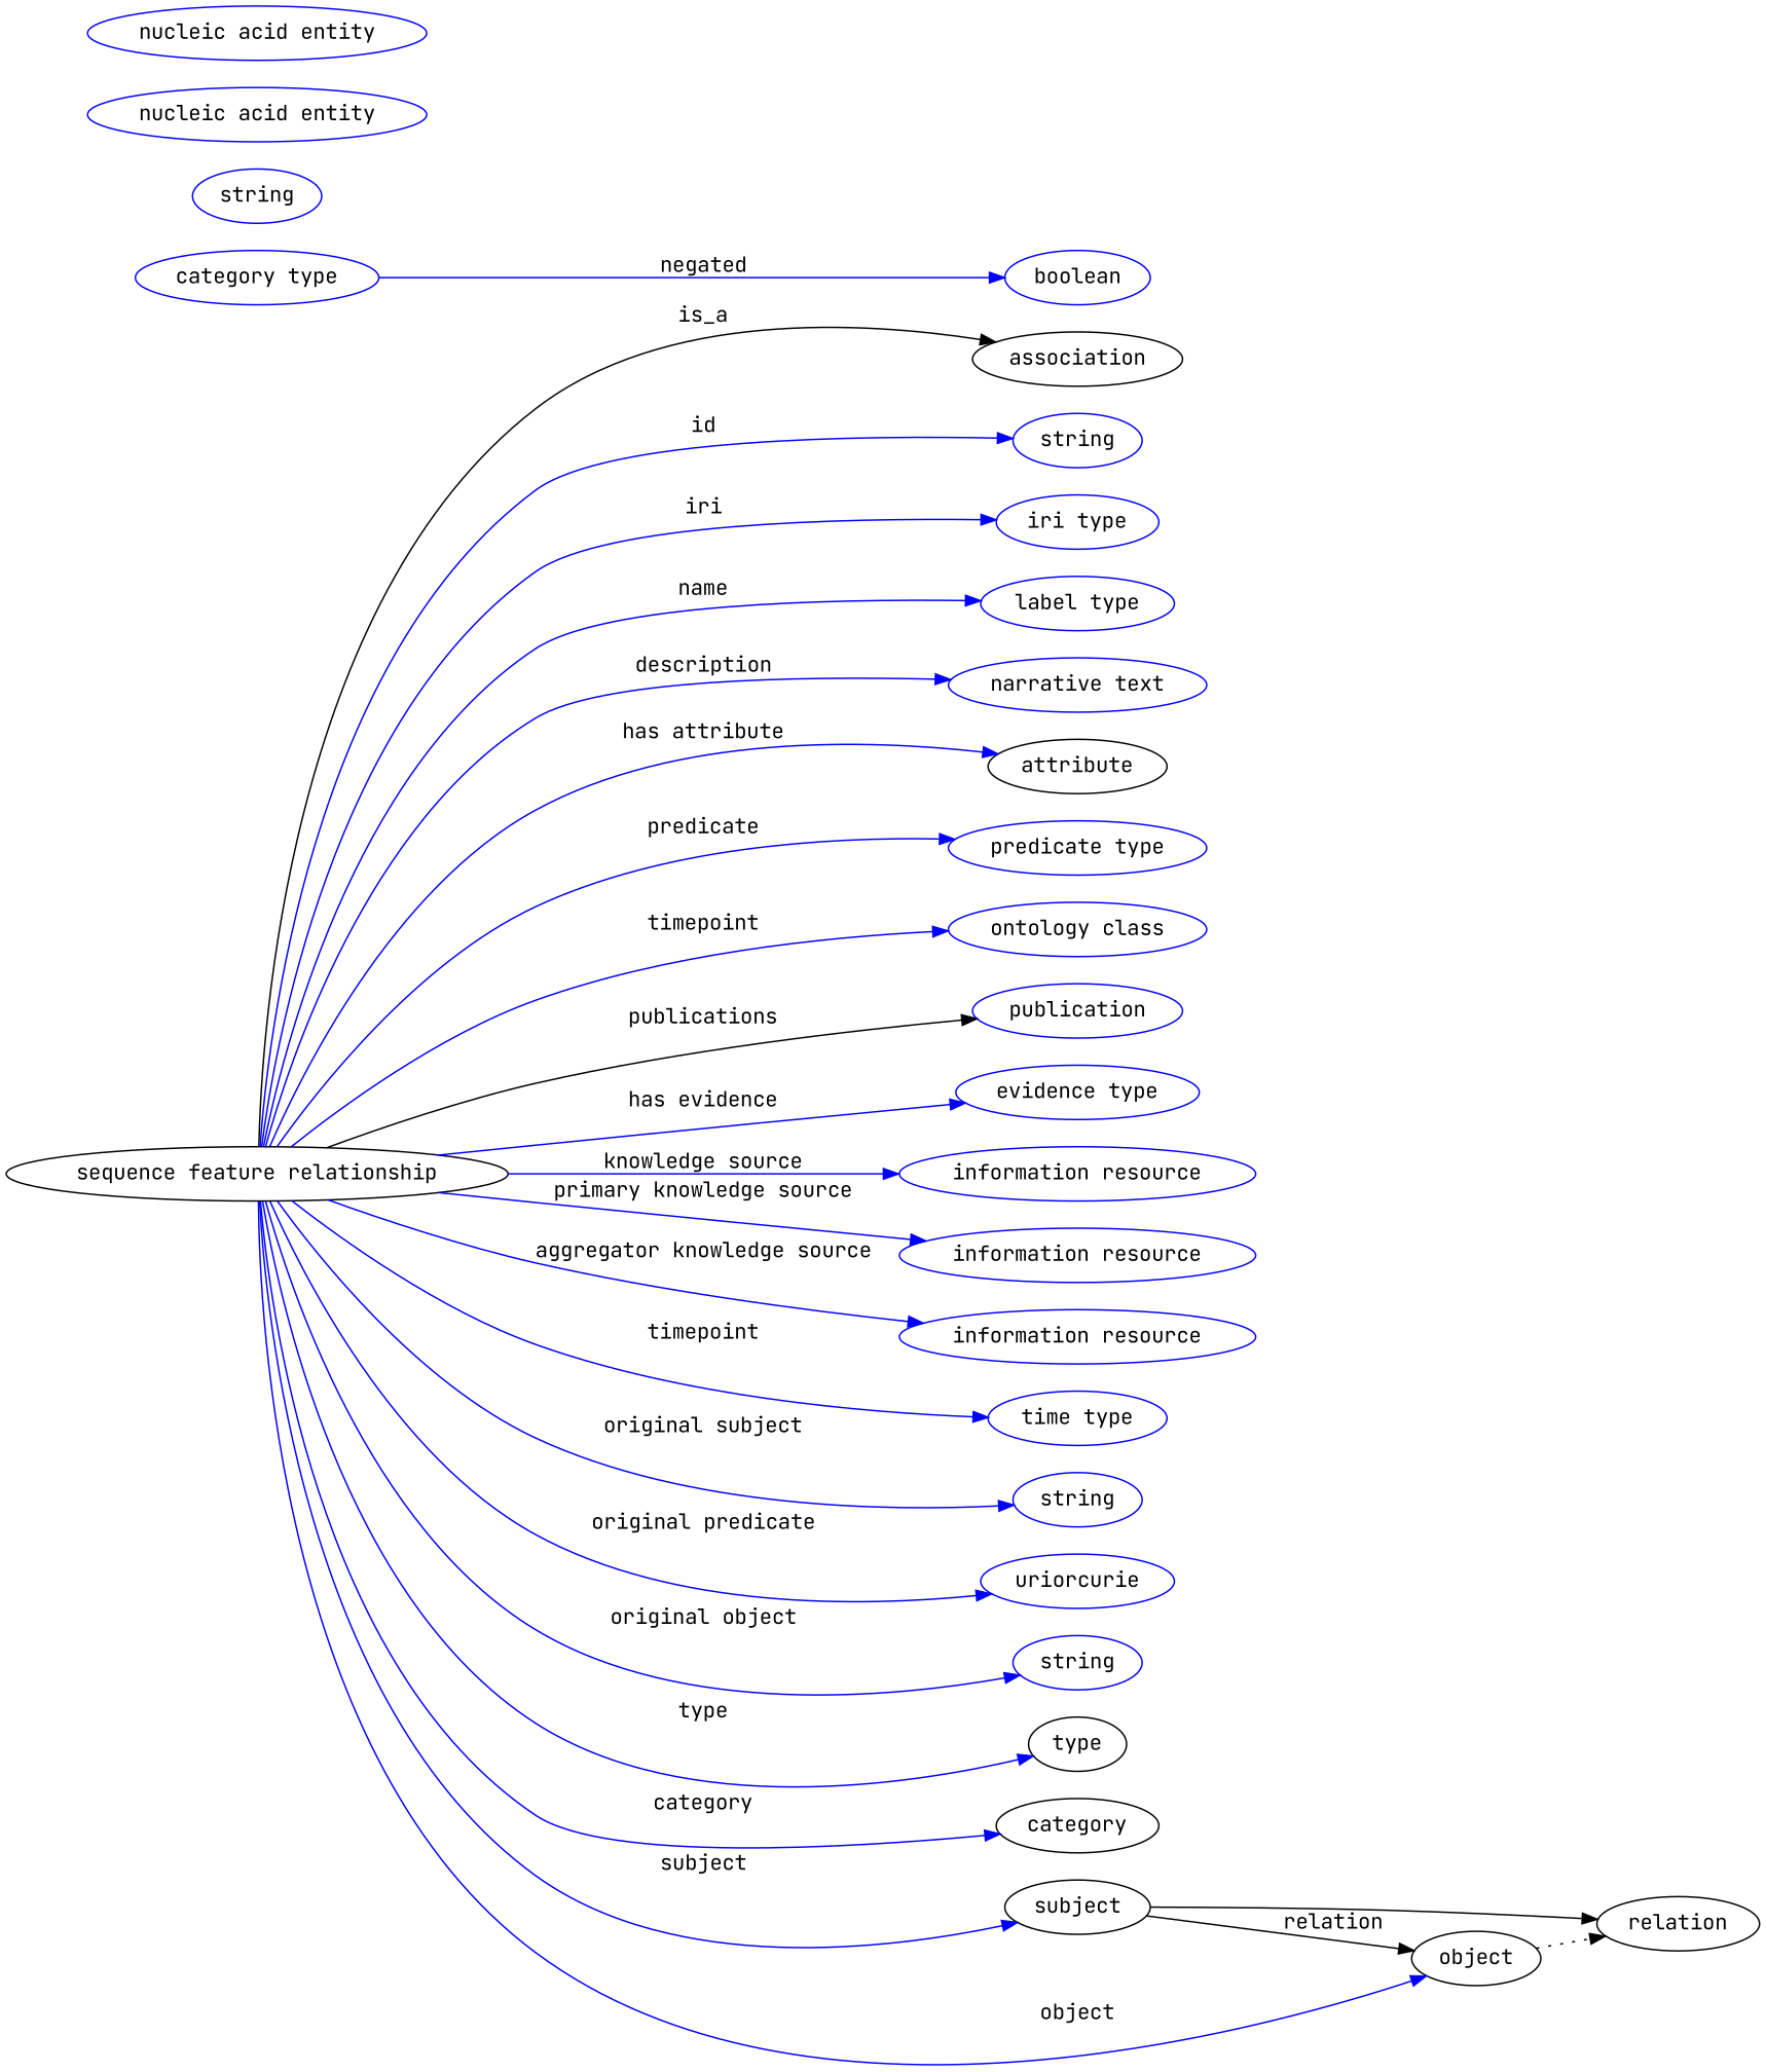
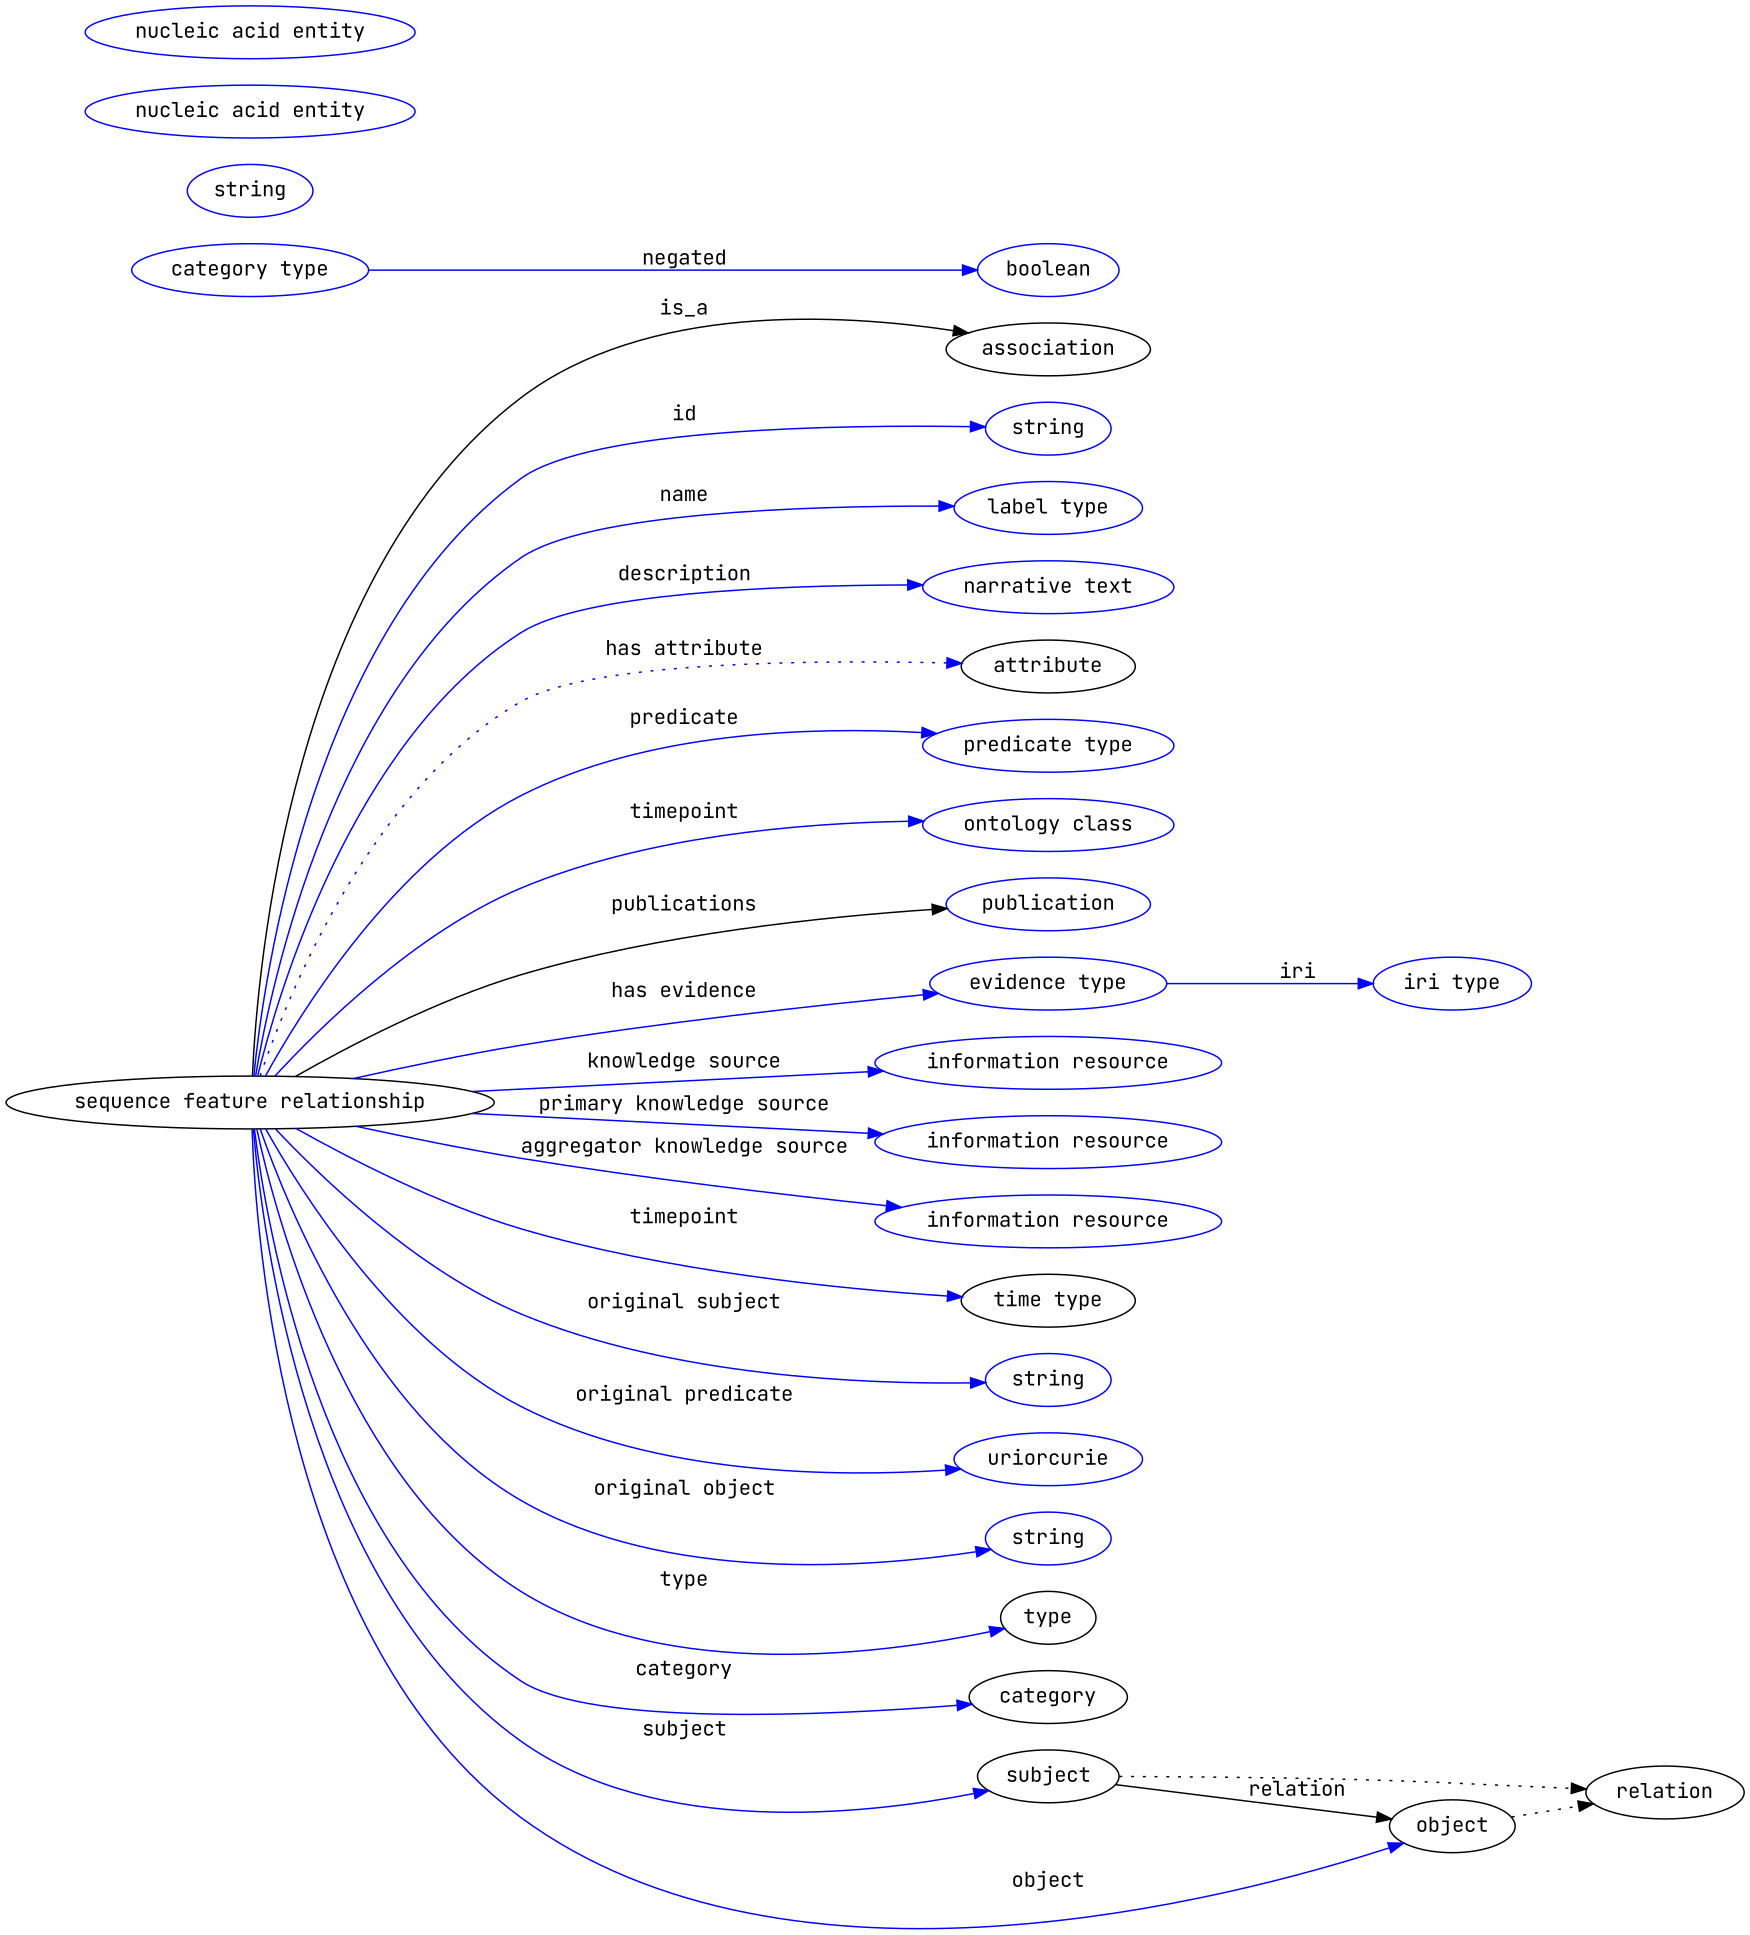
  digraph {
    fontname="JetBrains Mono"
    rankdir=LR
    node [fontname="JetBrains Mono" color=blue]
    edge [fontname="JetBrains Mono" color=blue style=solid]
    n1 [height=0.5 label="sequence feature relationship" width=4.1524 color=""]
    association [height=0.5 width=1.7332 color=""]
    n3 [height=0.5 label=string width=1.0652]
    n4 [height=0.5 label="iri type" width=1.2277]
    n5 [height=0.5 label="label type" width=1.5707]
    n6 [height=0.5 label="narrative text" width=2.0943]
    n7 [color=black height=0.5 label=attribute width=1.4443]
    n8 [height=0.5 label="predicate type" width=2.1665]
    n9 [height=0.5 label="ontology class" width=2.1304]
    n10 [height=0.5 label=publication width=1.7332]
    n11 [height=0.5 label="evidence type" width=2.0943]
    n12 [height=0.5 label="information resource" width=3.015]
    n13 [height=0.5 label="information resource" width=3.015]
    n14 [height=0.5 label="information resource" width=3.015]
-   n15 [height=0.5 label="time type" width=1.5346]
+   n15 [color=black height=0.5 label="time type" width=1.5346]
    n16 [height=0.5 label=string width=1.0652]
    n17 [height=0.5 label=uriorcurie width=1.5887]
    n18 [height=0.5 label=string width=1.0652]
    type [height=0.5 width=0.86659 color=""]
    category [height=0.5 width=1.4263 color=""]
    subject [height=0.5 width=1.2277 color=""]
    object [height=0.5 width=1.0832 color=""]
    n23 [height=0.5 label=boolean width=1.2999]
    relation [height=0.5 width=1.2999 color=""]
    n25 [height=0.5 label=string width=1.0652]
    n26 [height=0.5 label="category type" width=2.0762]
    n27 [height=0.5 label="nucleic acid entity" width=2.6539]
    n28 [height=0.5 label="nucleic acid entity" width=2.6539]
    n1 -> association [label=is_a color="" style=""]
    n1 -> n3 [label=id]
-   n1 -> n4 [label=iri]
+   n11 -> n4 [label=iri]
    n1 -> n5 [label=name]
    n1 -> n6 [label=description]
-   n1 -> n7 [label="has attribute"]
+   n1 -> n7 [label="has attribute" style=dotted]
    n1 -> n8 [label=predicate]
    n1 -> n9 [label=timepoint]
    n1 -> n10 [color=black label=publications]
    n1 -> n11 [label="has evidence"]
    n1 -> n12 [label="knowledge source"]
    n1 -> n13 [label="primary knowledge source"]
    n1 -> n14 [label="aggregator knowledge source"]
    n1 -> n15 [label=timepoint]
    n1 -> n16 [label="original subject"]
    n1 -> n17 [label="original predicate"]
    n1 -> n18 [label="original object"]
    n1 -> type [label=type]
    n1 -> category [label=category]
    n1 -> subject [label=subject]
    n1 -> object [label=object]
    subject -> object [label=relation color="" style=""]
-   subject -> relation [color=""]
+   subject -> relation [style=dotted color=""]
    object -> relation [style=dotted color=""]
    n26 -> n23 [label=negated]
  }
